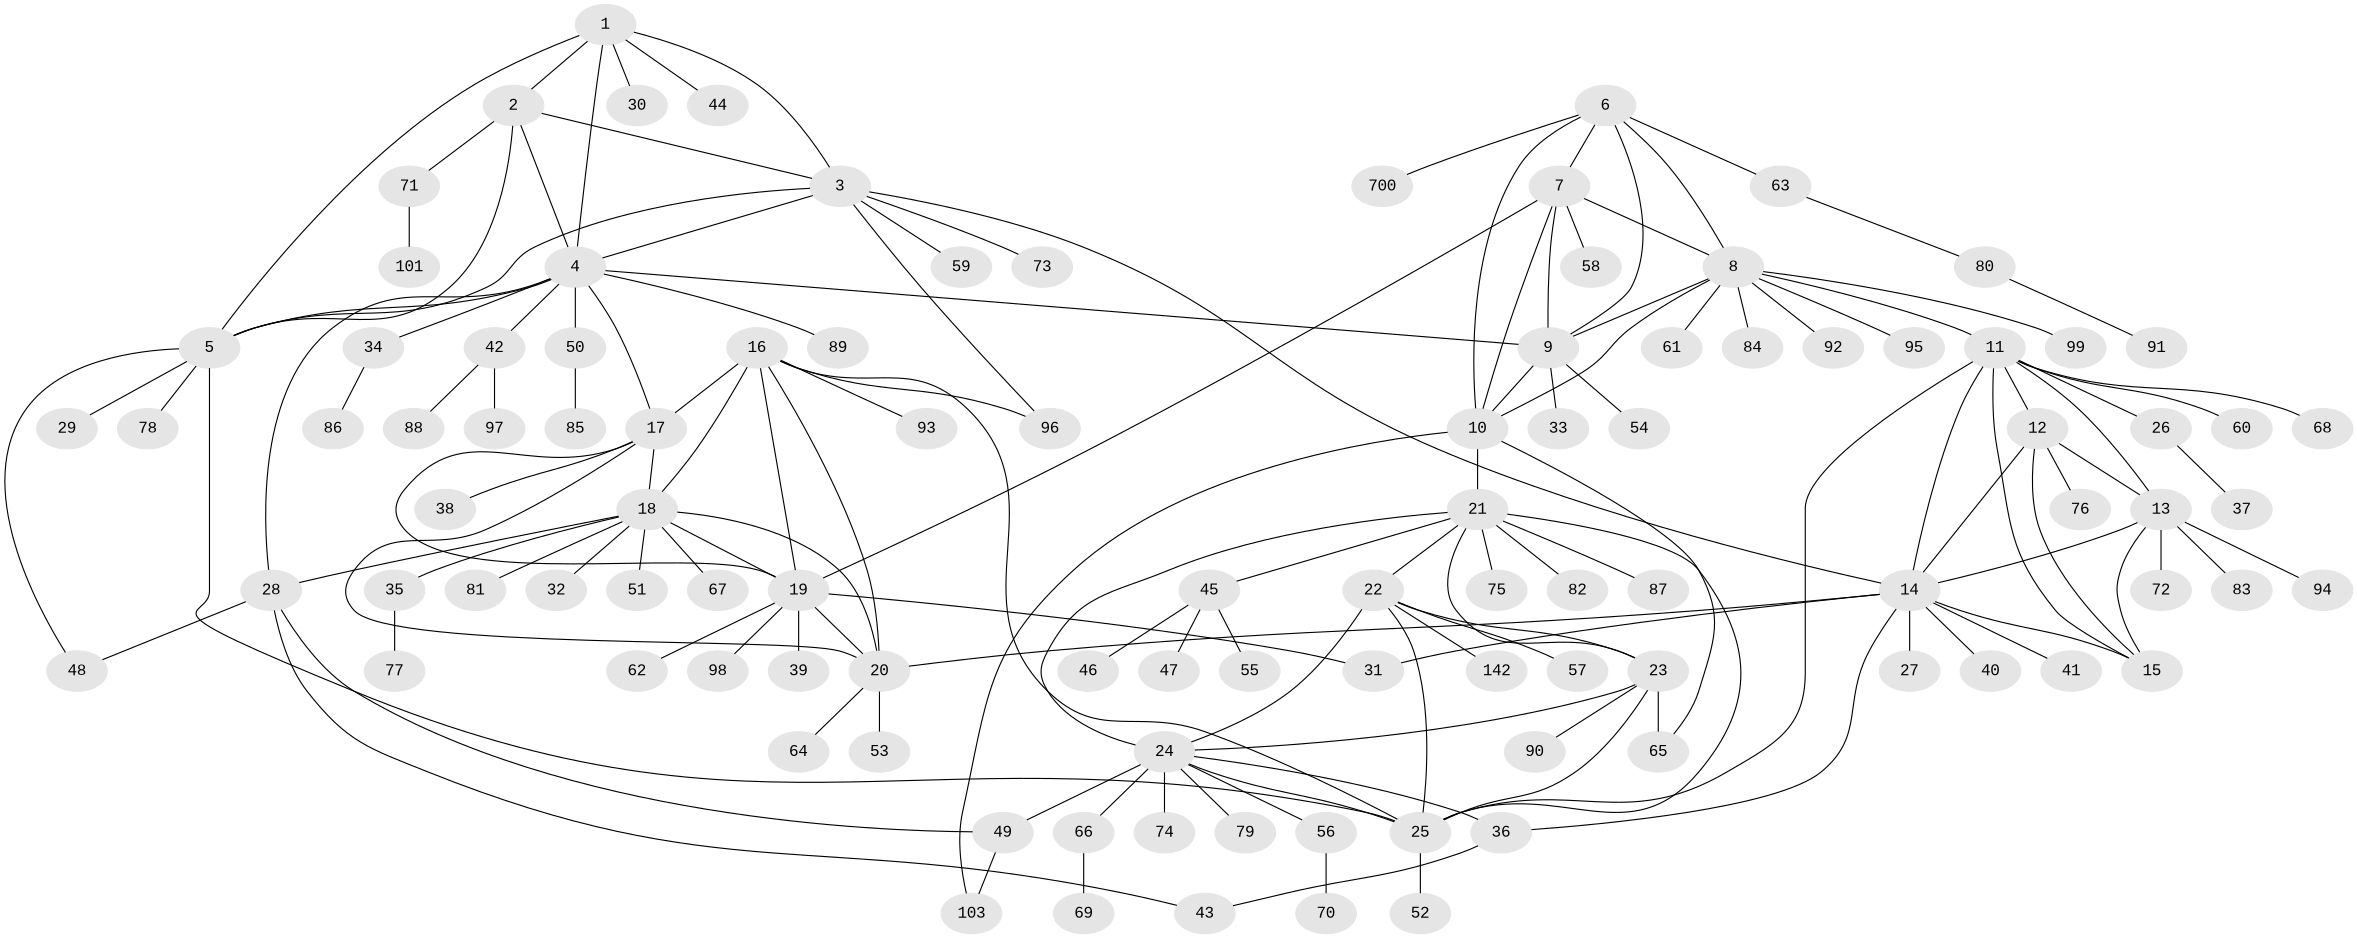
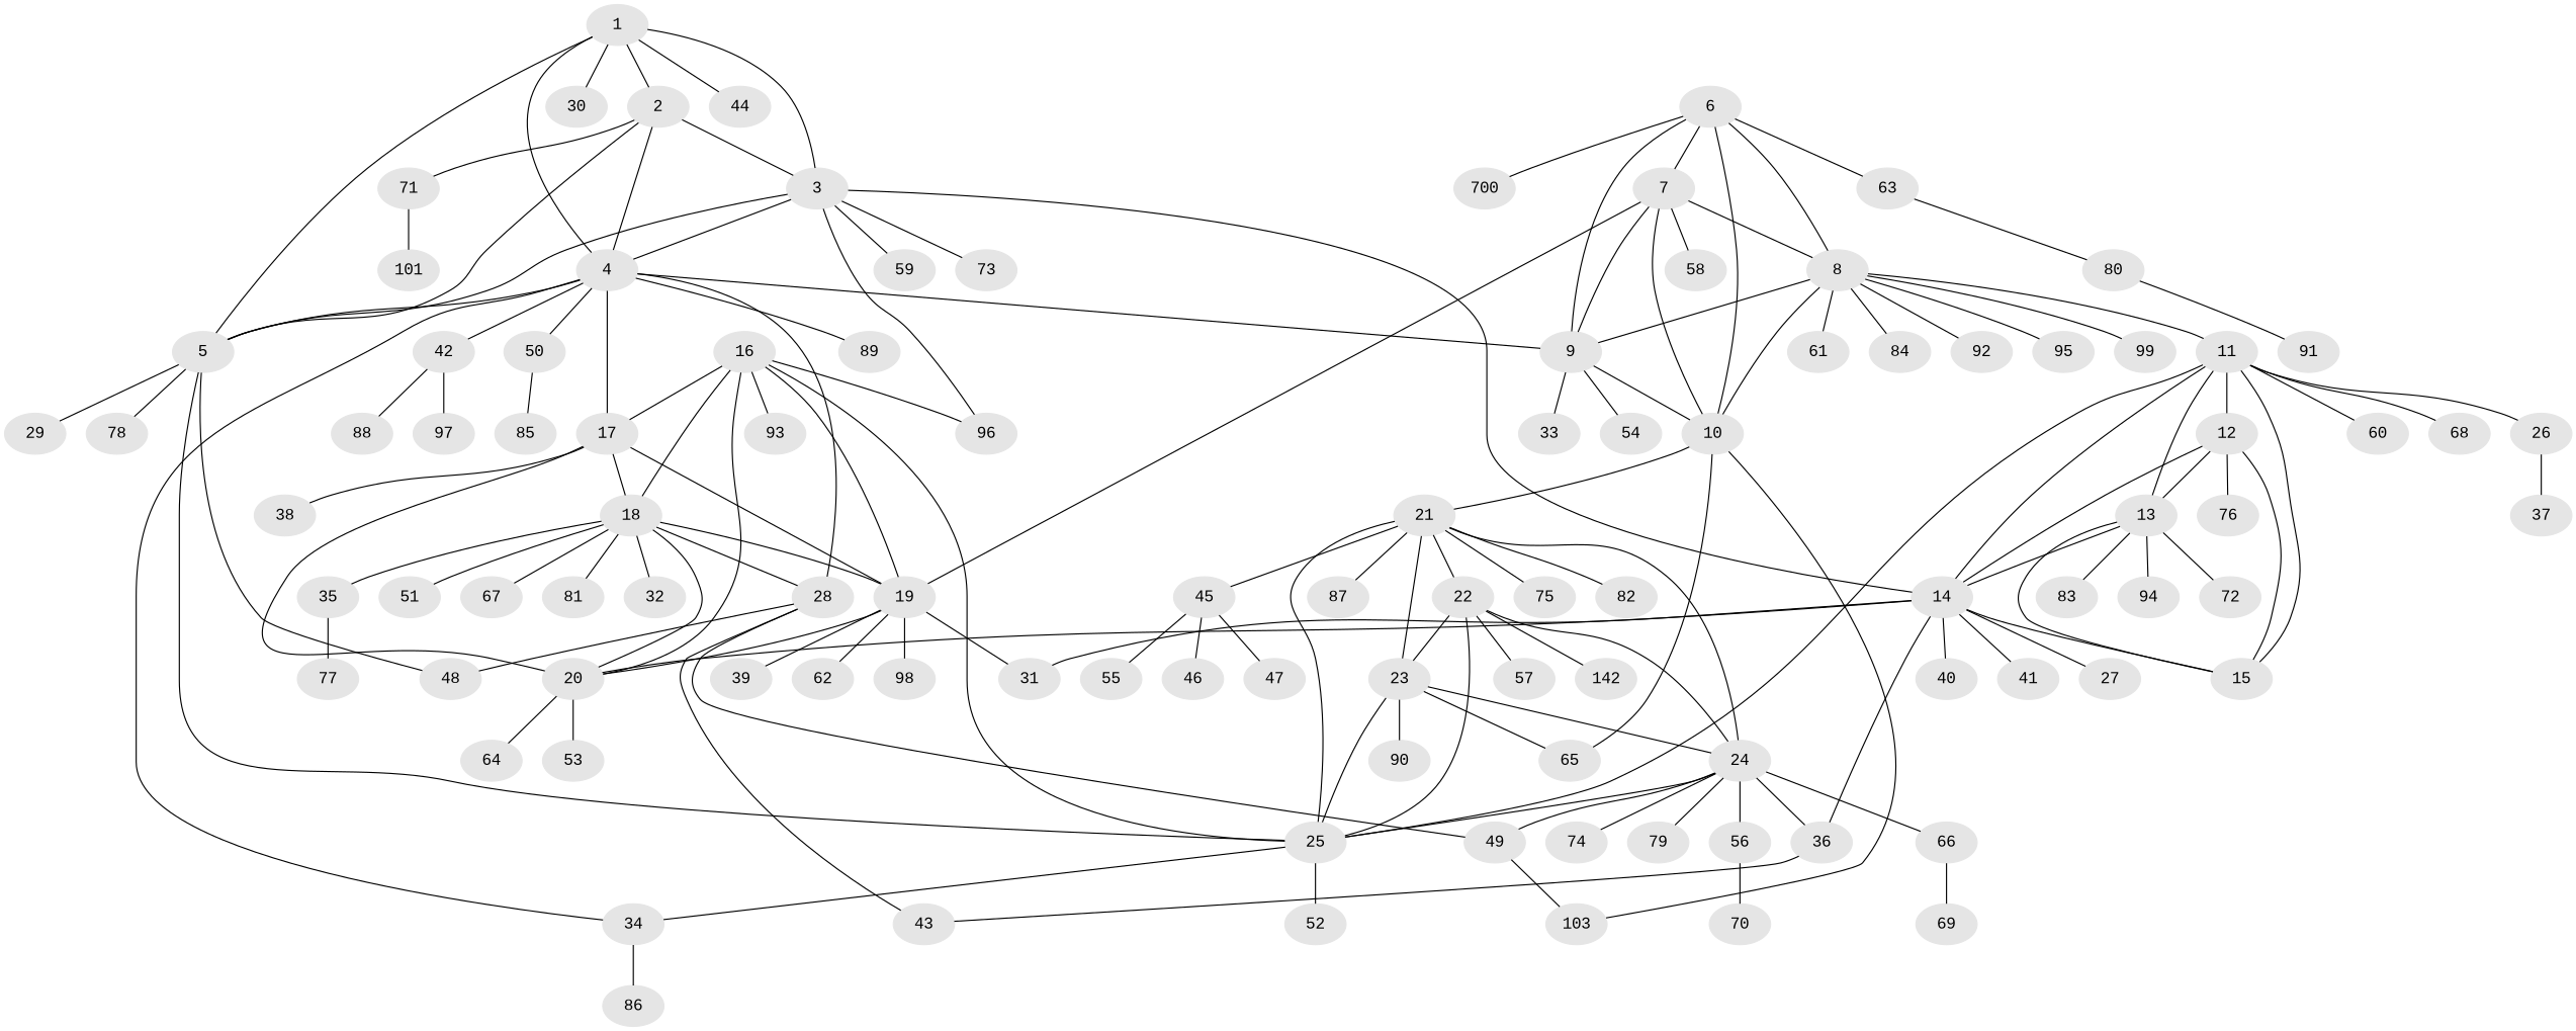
  graph {
    fontname="Liberation Mono"
    node [color=gray90 fontname="Liberation Mono" style=filled]
    edge [fontname="Liberation Mono"]
    1
    2
    3
    4
    5
    30
    44
    71
    14
    59
    73
    96
    9
    17
    28
    34
    42
    50
    89
    25
    29
    48
    78
    101
    15
    20
    27
    31
    36
    40
    41
    10
    33
    54
    19
    18
    38
    49
    43
    86
    88
    97
    85
    52
    6
    7
    8
    63
    n49 [label=700]
    58
    11
    61
    84
    92
    95
    99
    21
    65
    103
    80
    39
    62
    98
    12
    13
    26
    60
    68
    22
    23
    24
    45
    75
    82
    87
    76
    72
    83
    94
    37
    53
    64
    16
    93
    32
    35
    51
    67
    81
    77
    57
    n92 [label=142]
    90
    56
    66
    74
    79
    46
    47
    55
    70
    69
    91
    1 -- 2
    1 -- 3
    1 -- 4
    1 -- 5
    1 -- 30
    1 -- 44
    2 -- 3
    2 -- 4
    2 -- 5
    2 -- 71
    3 -- 4
    3 -- 5
    3 -- 14
    3 -- 59
    3 -- 73
    3 -- 96
    4 -- 5
    4 -- 9
    4 -- 17
    4 -- 28
    4 -- 34
    4 -- 42
    4 -- 50
    4 -- 89
    5 -- 25
    5 -- 29
    5 -- 48
    5 -- 78
    71 -- 101
    14 -- 15
    14 -- 20
    14 -- 27
    14 -- 31
    14 -- 36
    14 -- 40
    14 -- 41
    9 -- 10
    9 -- 33
    9 -- 54
    17 -- 20
    17 -- 19
    17 -- 18
    17 -- 38
    28 -- 48
    28 -- 49
    28 -- 43
    34 -- 86
    42 -- 88
    42 -- 97
    50 -- 85
+   25 -- 34
    25 -- 52
    20 -- 53
    20 -- 64
    36 -- 43
    10 -- 21
    10 -- 65
    10 -- 103
    19 -- 20
    19 -- 31
    19 -- 39
    19 -- 62
    19 -- 98
    18 -- 28
    18 -- 20
    18 -- 19
    18 -- 32
    18 -- 35
    18 -- 51
    18 -- 67
    18 -- 81
    49 -- 103
    6 -- 9
    6 -- 10
    6 -- 7
    6 -- 8
    6 -- 63
    6 -- n49
    7 -- 9
    7 -- 10
    7 -- 19
    7 -- 8
    7 -- 58
    8 -- 9
    8 -- 10
    8 -- 11
    8 -- 61
    8 -- 84
    8 -- 92
    8 -- 95
    8 -- 99
    63 -- 80
    11 -- 14
    11 -- 25
    11 -- 15
    11 -- 12
    11 -- 13
    11 -- 26
    11 -- 60
    11 -- 68
    21 -- 25
    21 -- 22
    21 -- 23
    21 -- 24
    21 -- 45
    21 -- 75
    21 -- 82
    21 -- 87
    80 -- 91
    12 -- 14
    12 -- 15
    12 -- 13
    12 -- 76
    13 -- 14
    13 -- 15
    13 -- 72
    13 -- 83
    13 -- 94
    26 -- 37
    22 -- 25
    22 -- 23
    22 -- 24
    22 -- 57
    22 -- n92
    23 -- 25
    23 -- 65
    23 -- 24
    23 -- 90
    24 -- 25
    24 -- 36
    24 -- 49
    24 -- 56
    24 -- 66
    24 -- 74
    24 -- 79
    45 -- 46
    45 -- 47
    45 -- 55
    16 -- 96
    16 -- 17
    16 -- 25
    16 -- 20
    16 -- 19
    16 -- 18
    16 -- 93
    35 -- 77
    56 -- 70
    66 -- 69
  }
